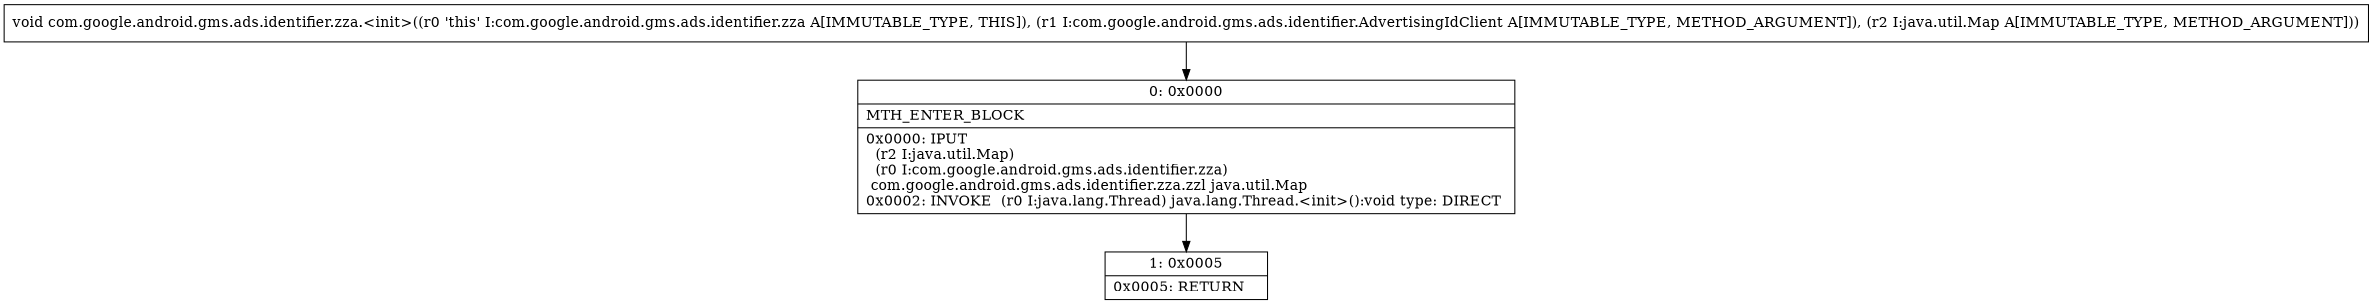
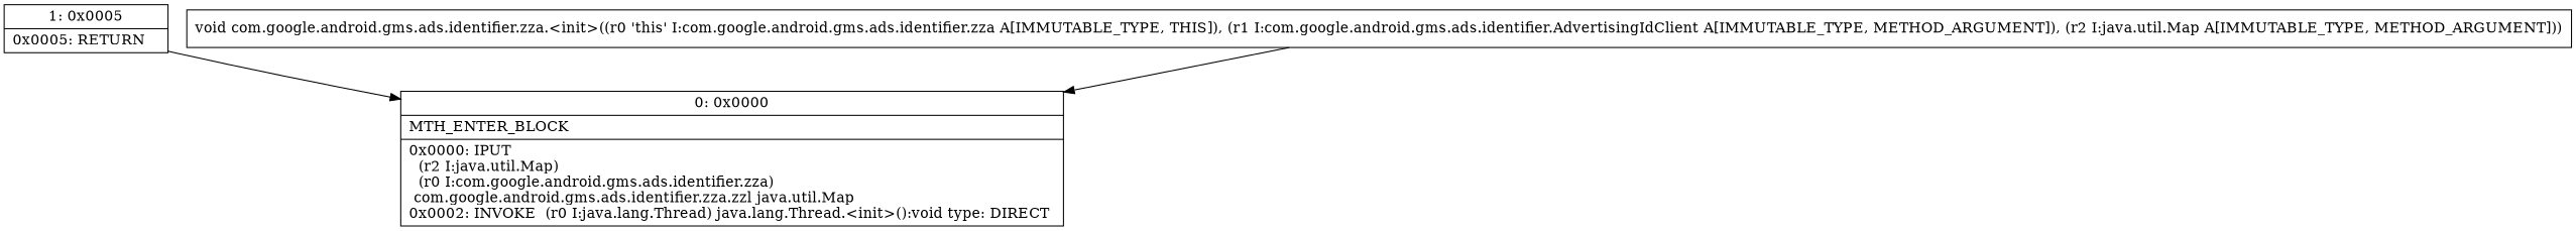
  digraph {
    node [shape=record]
    n1 [label="{0\:\ 0x0000|MTH_ENTER_BLOCK\l|0x0000: IPUT  \l  (r2 I:java.util.Map)\l  (r0 I:com.google.android.gms.ads.identifier.zza)\l com.google.android.gms.ads.identifier.zza.zzl java.util.Map \l0x0002: INVOKE  (r0 I:java.lang.Thread) java.lang.Thread.\<init\>():void type: DIRECT \l}"]
    n2 [label="{1\:\ 0x0005|0x0005: RETURN   \l}"]
    n3 [label="{void com.google.android.gms.ads.identifier.zza.\<init\>((r0 'this' I:com.google.android.gms.ads.identifier.zza A[IMMUTABLE_TYPE, THIS]), (r1 I:com.google.android.gms.ads.identifier.AdvertisingIdClient A[IMMUTABLE_TYPE, METHOD_ARGUMENT]), (r2 I:java.util.Map A[IMMUTABLE_TYPE, METHOD_ARGUMENT])) }"]
-   n1 -> n2
+   n2 -> n1
    n3 -> n1
  }
